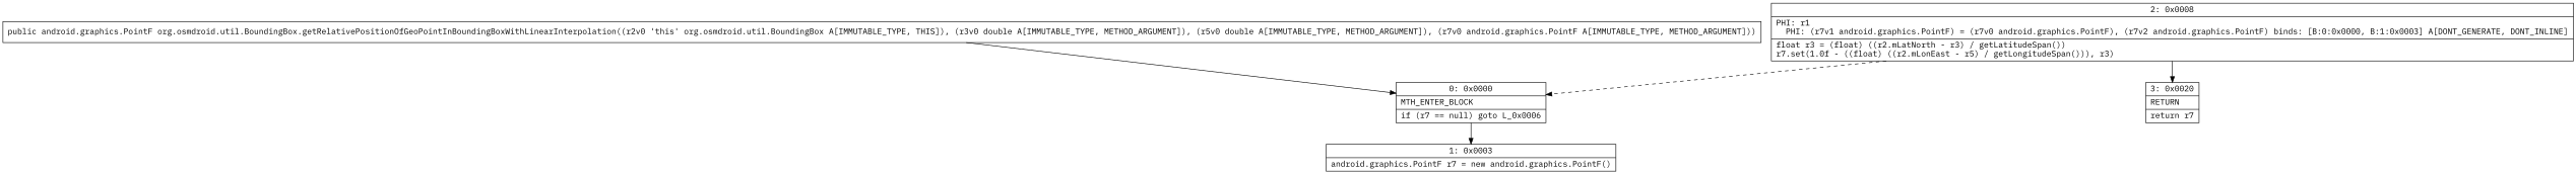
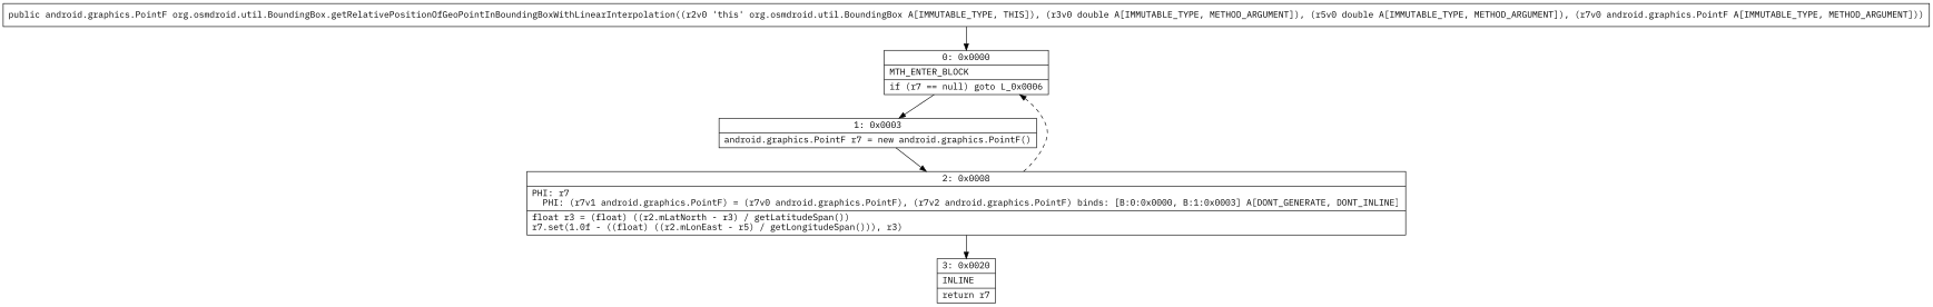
  digraph {
    fontname="IBM Plex Mono"
    node [fontname="IBM Plex Mono" shape=record]
    edge [fontname="IBM Plex Mono"]
    n1 [label="{0\:\ 0x0000|MTH_ENTER_BLOCK\l|if (r7 == null) goto L_0x0006\l}"]
    n2 [label="{1\:\ 0x0003|android.graphics.PointF r7 = new android.graphics.PointF()\l}"]
-   n3 [label="{2\:\ 0x0008|PHI: r1 \l  PHI: (r7v1 android.graphics.PointF) = (r7v0 android.graphics.PointF), (r7v2 android.graphics.PointF) binds: [B:0:0x0000, B:1:0x0003] A[DONT_GENERATE, DONT_INLINE]\l|float r3 = (float) ((r2.mLatNorth \- r3) \/ getLatitudeSpan())\lr7.set(1.0f \- ((float) ((r2.mLonEast \- r5) \/ getLongitudeSpan())), r3)\l}"]
-   n4 [label="{3\:\ 0x0020|RETURN\l|return r7\l}"]
+   n3 [label="{2\:\ 0x0008|PHI: r7 \l  PHI: (r7v1 android.graphics.PointF) = (r7v0 android.graphics.PointF), (r7v2 android.graphics.PointF) binds: [B:0:0x0000, B:1:0x0003] A[DONT_GENERATE, DONT_INLINE]\l|float r3 = (float) ((r2.mLatNorth \- r3) \/ getLatitudeSpan())\lr7.set(1.0f \- ((float) ((r2.mLonEast \- r5) \/ getLongitudeSpan())), r3)\l}"]
+   n4 [label="{3\:\ 0x0020|INLINE\l|return r7\l}"]
    n5 [label="{public android.graphics.PointF org.osmdroid.util.BoundingBox.getRelativePositionOfGeoPointInBoundingBoxWithLinearInterpolation((r2v0 'this' org.osmdroid.util.BoundingBox A[IMMUTABLE_TYPE, THIS]), (r3v0 double A[IMMUTABLE_TYPE, METHOD_ARGUMENT]), (r5v0 double A[IMMUTABLE_TYPE, METHOD_ARGUMENT]), (r7v0 android.graphics.PointF A[IMMUTABLE_TYPE, METHOD_ARGUMENT])) }"]
    n1 -> n2
+   n2 -> n3
    n3 -> n1 [style=dashed]
    n3 -> n4
    n5 -> n1
  }
